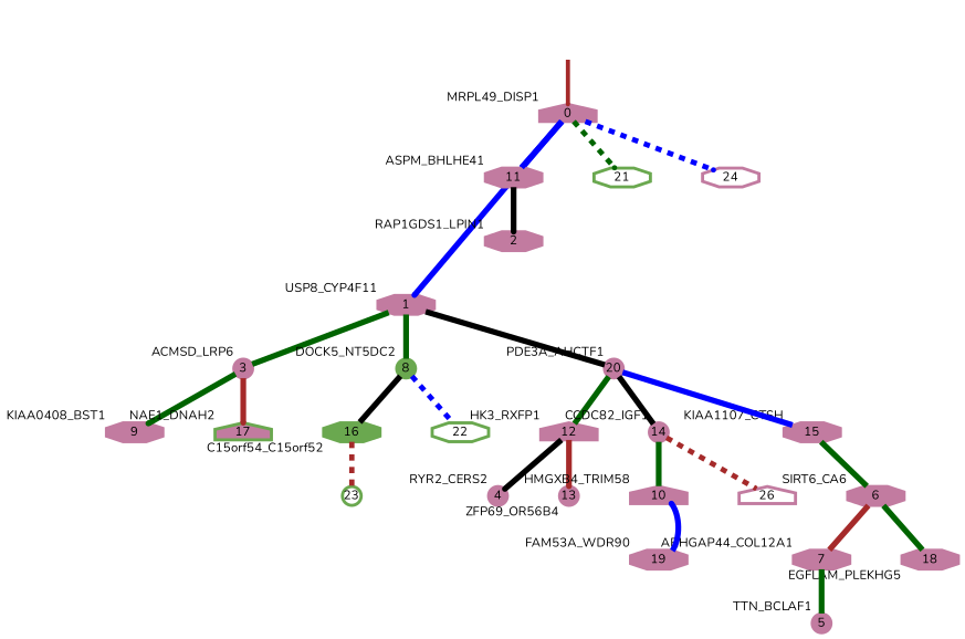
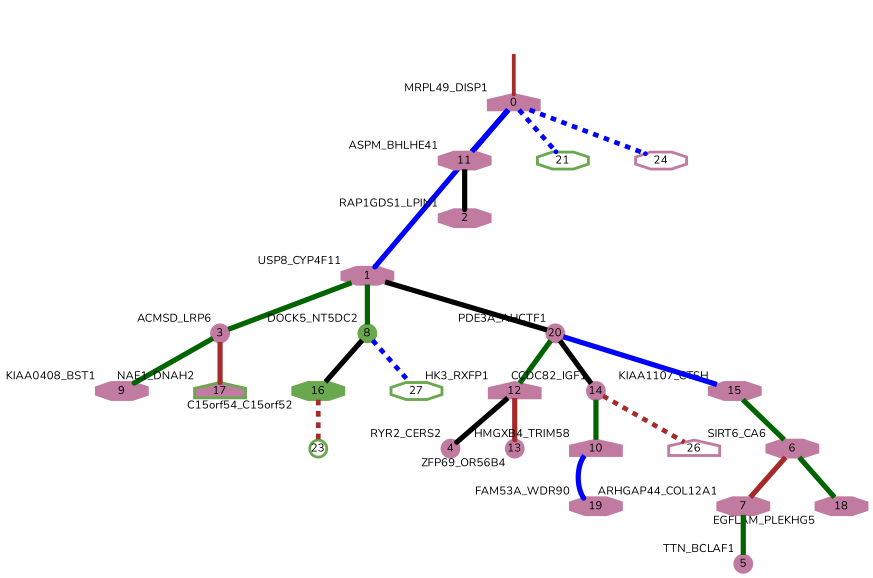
  strict digraph {
    fontname=Nunito
    forcelabels=true
    nodesep=0.7
    rankdir=TB
    ranksep=0.6
    splines=false
    node [color="#c27ba0ff" fillcolor="#c27ba0ff" fixedsize=true fontname=Nunito fontsize="12pt" penwidth=3 shape=octagon style=filled]
    edge [arrowhead=onormal arrowsize=0 color=darkgreen fontname=Nunito minlen=1.1136363744735718 penwidth=5.5 style=solid]
    0 [height=0.25 shape=house xlabel=MRPL49_DISP1]
    1 [height=0.25 xlabel=USP8_CYP4F11]
    11 [height=0.25 xlabel=ASPM_BHLHE41]
    21 [color="#6aa84fff" fillcolor="#6aa84fff" height=0.25 style=solid]
    24 [height=0.25 style=solid]
    3 [height=0.25 shape=circle xlabel=ACMSD_LRP6]
    8 [color="#6aa84fff" fillcolor="#6aa84fff" height=0.25 shape=circle xlabel=DOCK5_NT5DC2]
    20 [height=0.25 shape=circle xlabel=PDE3A_AHCTF1]
    2 [height=0.25 xlabel=RAP1GDS1_LPIN1]
    9 [height=0.25 xlabel=KIAA0408_BST1]
    17 [color="#6aa84fff" height=0.25 shape=house xlabel=NAE1_DNAH2]
    16 [color="#6aa84fff" fillcolor="#6aa84fff" height=0.25 xlabel=C15orf54_C15orf52]
-   22 [color="#6aa84fff" fillcolor="#6aa84fff" height=0.25 style=solid]
+   22 [color="#6aa84fff" fillcolor="#6aa84fff" height=0.25 style=solid label=27]
    12 [height=0.25 shape=house xlabel=HK3_RXFP1]
    14 [height=0.25 shape=circle xlabel=CCDC82_IGF1]
    15 [height=0.25 xlabel=KIAA1107_CTSH]
    23 [color="#6aa84fff" fillcolor="#6aa84fff" height=0.25 shape=circle style=solid]
    4 [height=0.25 shape=circle xlabel=RYR2_CERS2]
    13 [height=0.25 shape=circle xlabel=ZFP69_OR56B4]
    10 [height=0.25 shape=house xlabel=HMGXB4_TRIM58]
    26 [height=0.25 shape=house style=solid]
    6 [height=0.25 xlabel=SIRT6_CA6]
    7 [height=0.25 xlabel=ARHGAP44_COL12A1]
    18 [height=0.25 xlabel=EGFLAM_PLEKHG5]
    5 [height=0.25 shape=circle xlabel=TTN_BCLAF1]
    19 [height=0.25 xlabel=FAM53A_WDR90]
    normal [style=invis xlabel=MRPL49_DISP1 color="" fillcolor="" fixedsize="" fontsize="" shape=""]
    0 -> 1 [arrowhead=dot color=blue minlen=3.0]
    0 -> 11 [color=blue minlen=1.3636363744735718]
-   0 -> 21 [arrowhead=dot penwidth=5 style=dashed]
+   0 -> 21 [arrowhead=dot color=blue penwidth=5 style=dashed]
    0 -> 24 [arrowhead=dot color=blue penwidth=5 style=dashed]
    1 -> 3 [arrowhead=tee minlen=1.545454502105713]
    1 -> 8 [arrowhead=tee minlen=1.4090908765792847]
    1 -> 20 [color=black minlen=1.2272727489471436]
    11 -> 2 [arrowhead=dot color=black minlen=1.545454502105713]
    3 -> 9 [arrowhead=dot minlen=1.4090908765792847]
    3 -> 17 [arrowhead=dot color=brown minlen=1.3181817531585693]
    8 -> 16 [arrowhead=tee color=black minlen=1.3181817531585693]
    8 -> 22 [color=blue penwidth=5 style=dashed]
    20 -> 12 [minlen=1.3636363744735718]
    20 -> 14 [color=black minlen=1.3181817531585693]
    20 -> 15 [color=blue minlen=1.3181817531585693]
    16 -> 23 [color=brown penwidth=5 style=dashed]
    12 -> 4 [arrowhead=dot color=black minlen=1.5]
    12 -> 13 [arrowhead=dot color=brown minlen=1.3181817531585693]
    14 -> 10 [minlen=1.3636363744735718]
    14 -> 26 [color=brown penwidth=5 style=dashed]
    15 -> 6 [arrowhead=tee minlen=1.4090908765792847]
-   19 -> 10 [arrowhead=dot color=blue minlen=1.2727272510528564]
+   10 -> 19 [arrowhead=dot color=blue minlen=1.2727272510528564]
    6 -> 7 [color=brown minlen=1.4090908765792847]
    6 -> 18 [minlen=1.2727272510528564]
    7 -> 5 [minlen=1.454545497894287]
    normal -> 0 [arrowhead=dot color=brown penwidth=4 minlen=""]
  }
